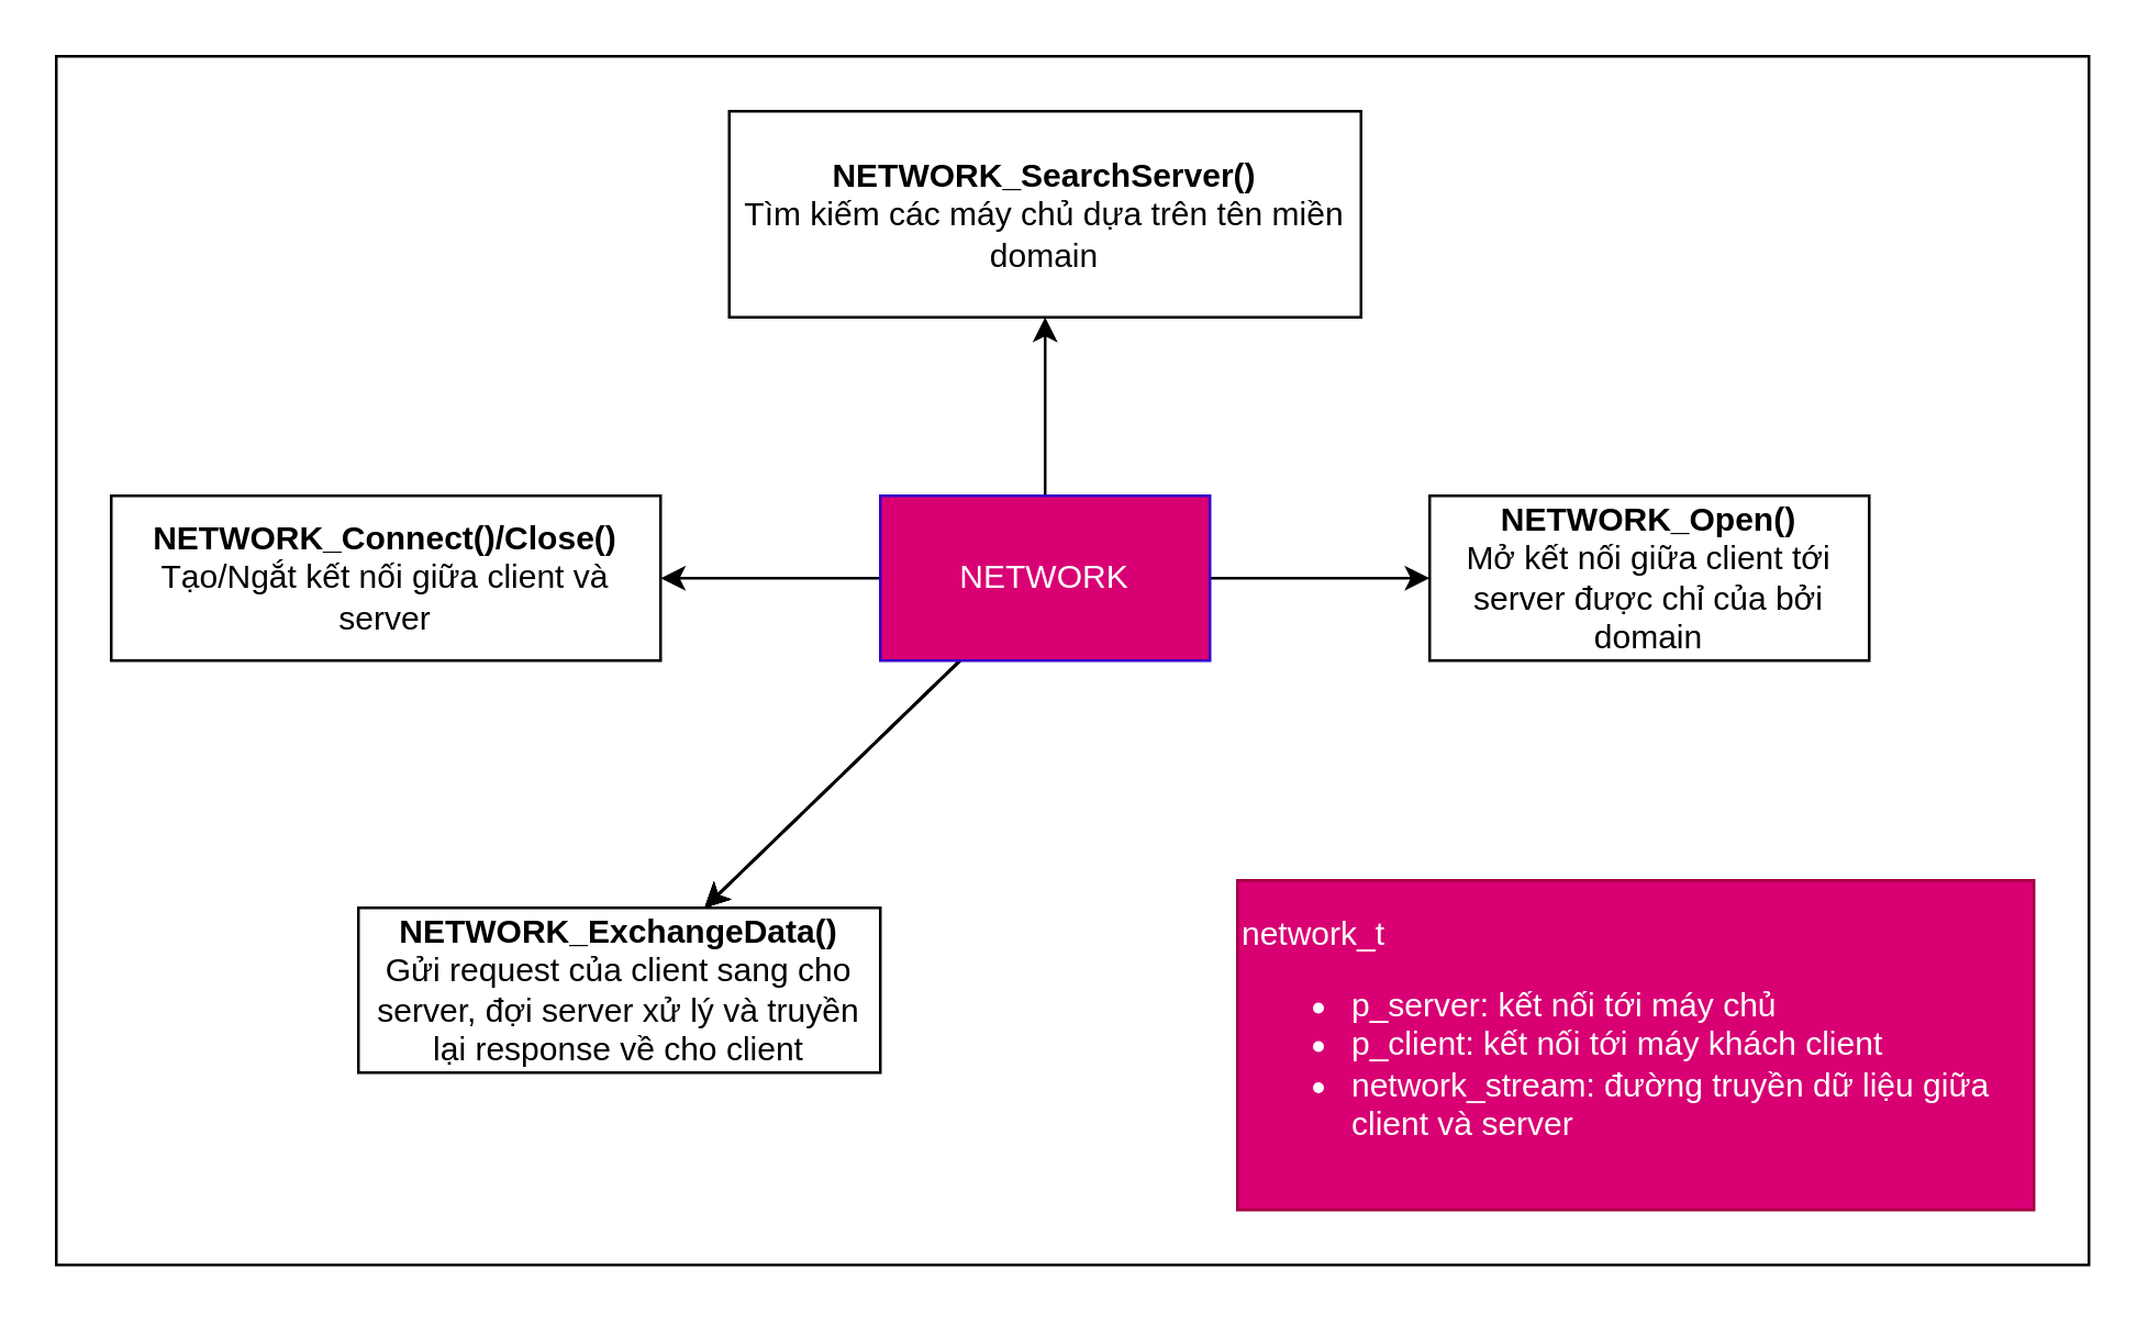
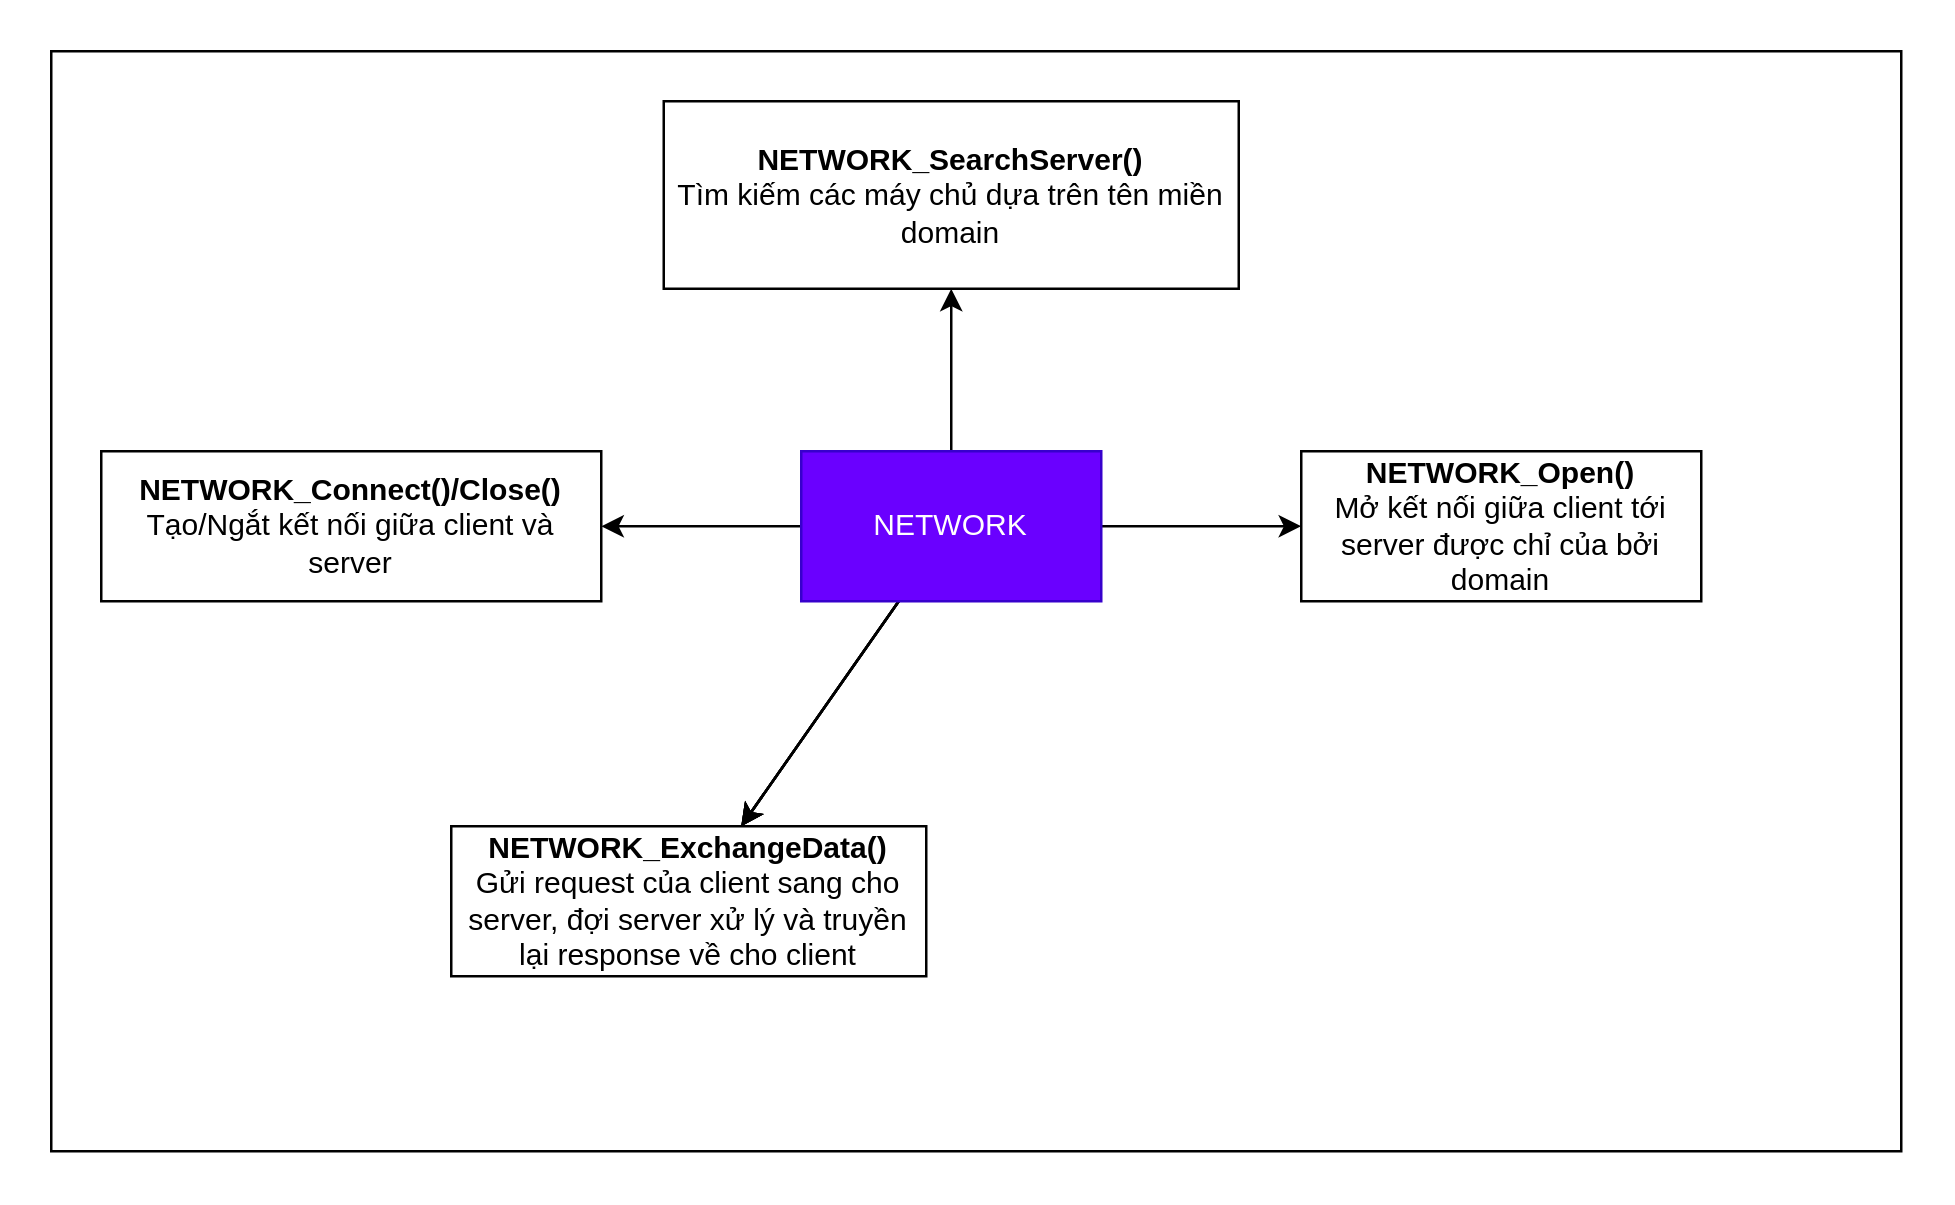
  <mxCell id="0" />
  <mxCell id="1" parent="0" />
  <mxCell id="2" value="" style="rounded=0;whiteSpace=wrap;html=1;" vertex="1" parent="1"><mxGeometry x="20" y="20" width="740" height="440" as="geometry" /></mxCell>
  <mxCell id="3" value="" style="edgeStyle=none;html=1;" edge="1" parent="1" source="10" target="11"><mxGeometry relative="1" as="geometry" /></mxCell>
  <mxCell id="4" value="" style="edgeStyle=none;html=1;" edge="1" parent="1" source="10" target="12"><mxGeometry relative="1" as="geometry" /></mxCell>
  <mxCell id="5" value="" style="edgeStyle=none;html=1;" edge="1" parent="1" source="10" target="13"><mxGeometry relative="1" as="geometry" /></mxCell>
  <mxCell id="6" value="" style="edgeStyle=none;html=1;" edge="1" parent="1" source="10" target="14"><mxGeometry relative="1" as="geometry" /></mxCell>
  <mxCell id="7" value="" style="edgeStyle=none;html=1;" edge="1" parent="1" source="10" target="14"><mxGeometry relative="1" as="geometry" /></mxCell>
  <mxCell id="8" value="" style="edgeStyle=none;html=1;" edge="1" parent="1" source="10" target="14"><mxGeometry relative="1" as="geometry" /></mxCell>
  <mxCell id="9" value="" style="edgeStyle=none;html=1;" edge="1" parent="1" source="10" target="14"><mxGeometry relative="1" as="geometry" /></mxCell>
- <mxCell id="10" value="NETWORK" style="rounded=0;whiteSpace=wrap;html=1;fillColor=#d80073;fontColor=#ffffff;strokeColor=#3700CC;" vertex="1" parent="1"><mxGeometry x="320" y="180" width="120" height="60" as="geometry" /></mxCell>
+ <mxCell id="10" value="NETWORK" style="rounded=0;whiteSpace=wrap;html=1;fillColor=#6a00ff;fontColor=#ffffff;strokeColor=#3700CC;" vertex="1" parent="1"><mxGeometry x="320" y="180" width="120" height="60" as="geometry" /></mxCell>
  <mxCell id="11" value="&lt;b&gt;NETWORK_SearchServer()&lt;/b&gt;&lt;br&gt;Tìm kiếm các máy chủ dựa trên tên miền domain" style="whiteSpace=wrap;html=1;rounded=0;" vertex="1" parent="1"><mxGeometry x="265" y="40" width="230" height="75" as="geometry" /></mxCell>
  <mxCell id="12" value="&lt;b&gt;NETWORK_Open()&lt;/b&gt;&lt;br&gt;Mở kết nối giữa client tới server được chỉ của bởi domain" style="whiteSpace=wrap;html=1;rounded=0;" vertex="1" parent="1"><mxGeometry x="520" y="180" width="160" height="60" as="geometry" /></mxCell>
  <mxCell id="13" value="&lt;b&gt;NETWORK_Connect()/Close()&lt;/b&gt;&lt;br&gt;Tạo/Ngắt kết nối giữa client và server" style="whiteSpace=wrap;html=1;rounded=0;" vertex="1" parent="1"><mxGeometry x="40" y="180" width="200" height="60" as="geometry" /></mxCell>
- <mxCell id="14" value="&lt;b&gt;NETWORK_ExchangeData()&lt;/b&gt;&lt;br&gt;Gửi request của client sang cho server, đợi server xử lý và truyền lại response về cho client" style="whiteSpace=wrap;html=1;rounded=0;" vertex="1" parent="1"><mxGeometry x="130" y="330" width="190" height="60" as="geometry" /></mxCell>
- <mxCell id="15" value="network_t&lt;br&gt;&lt;ul&gt;&lt;li&gt;p_server: kết nối tới máy chủ&lt;br&gt;&lt;/li&gt;&lt;li&gt;p_client: kết nối tới máy khách client&lt;/li&gt;&lt;li&gt;network_stream: đường truyền dữ liệu giữa client và server&lt;/li&gt;&lt;/ul&gt;" style="whiteSpace=wrap;html=1;rounded=0;align=left;fillColor=#d80073;fontColor=#ffffff;strokeColor=#A50040;" vertex="1" parent="1"><mxGeometry x="450" y="320" width="290" height="120" as="geometry" /></mxCell>
+ <mxCell id="14" value="&lt;b&gt;NETWORK_ExchangeData()&lt;/b&gt;&lt;br&gt;Gửi request của client sang cho server, đợi server xử lý và truyền lại response về cho client" style="whiteSpace=wrap;html=1;rounded=0;" vertex="1" parent="1"><mxGeometry x="180" y="330" width="190" height="60" as="geometry" /></mxCell>
